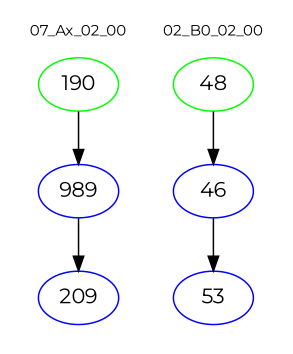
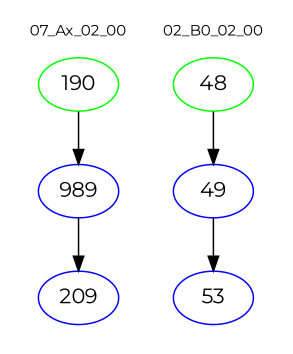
  digraph {
    fontname=Montserrat
    node [color=blue fontname=Montserrat]
    edge [color=black fontname=Montserrat]
    n1 [color=green label=190]
    n2 [label=989]
    n3 [label=209]
    n4 [color=green label=48]
-   n5 [label=46]
+   n5 [label=49]
    n6 [label=53]
    subgraph cluster_1 {
      color=white
      fontsize=10
      label="07_Ax_02_00"
      n1
      n2
      n3
    }
    subgraph cluster_2 {
      color=white
      fontsize=10
      label="02_B0_02_00"
      n4
      n5
      n6
    }
    n1 -> n2
    n2 -> n3
    n4 -> n5
    n5 -> n6
  }
